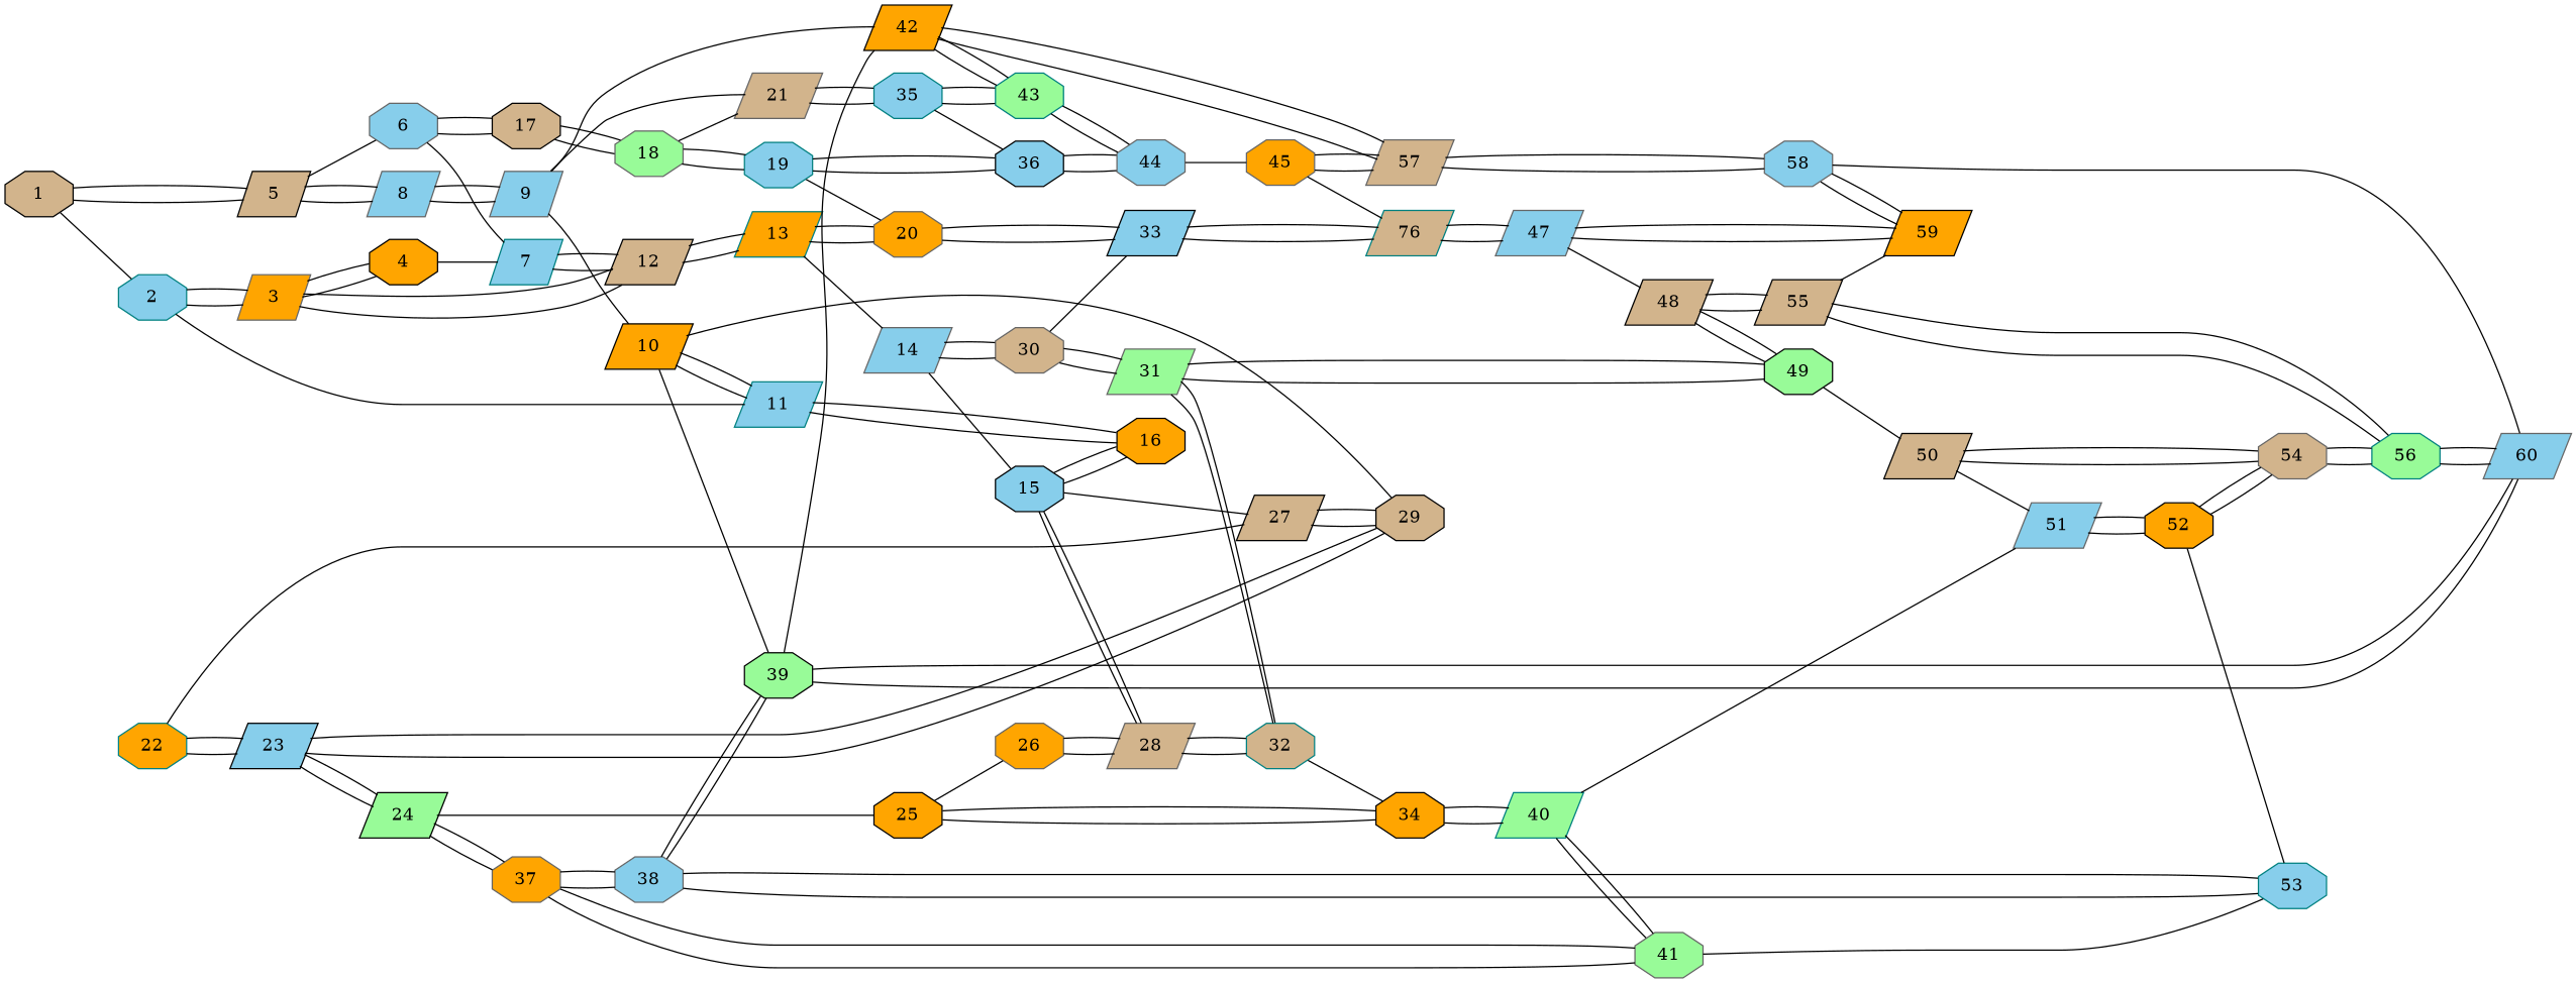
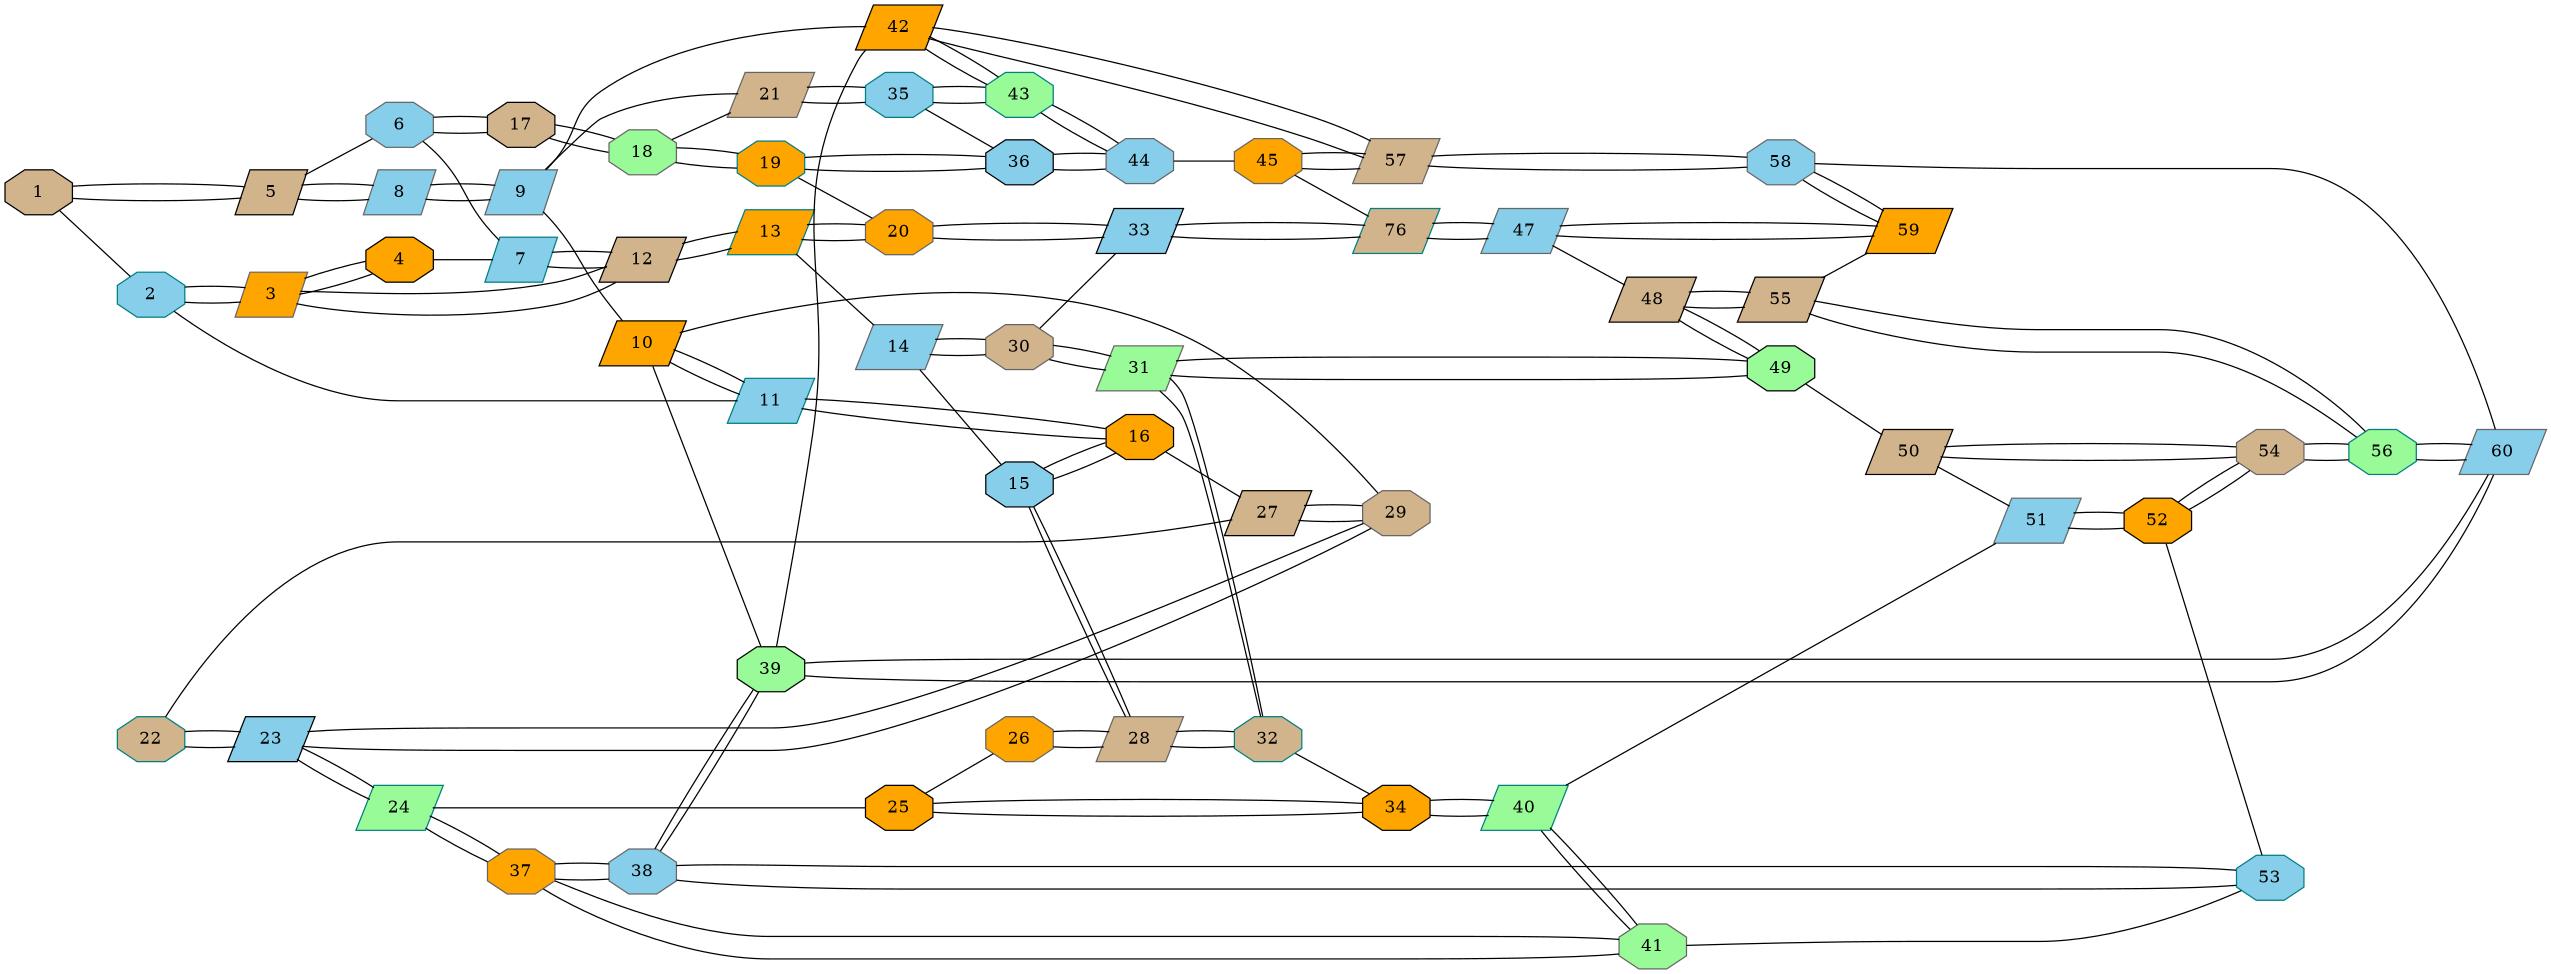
  graph {
    rankdir=LR
    node [color=gray40 fillcolor=skyblue shape=octagon style=filled]
    1 [color=black fillcolor=tan]
    2 [color=teal]
    5 [color=black fillcolor=tan shape=parallelogram]
    3 [fillcolor=orange shape=parallelogram]
    11 [color=teal shape=parallelogram]
    6
    8 [shape=parallelogram]
    4 [color=black fillcolor=orange]
    12 [color=black fillcolor=tan shape=parallelogram]
    16 [color=black fillcolor=orange]
    7 [color=teal shape=parallelogram]
    13 [color=teal fillcolor=orange shape=parallelogram]
    17 [color=black fillcolor=tan]
    9 [shape=parallelogram]
    18 [fillcolor=palegreen]
    10 [color=black fillcolor=orange shape=parallelogram]
    21 [fillcolor=tan shape=parallelogram]
    42 [color=black fillcolor=orange shape=parallelogram]
-   29 [color=black fillcolor=tan]
+   29 [fillcolor=tan]
    39 [color=black fillcolor=palegreen]
    35 [color=teal]
    43 [color=teal fillcolor=palegreen]
    57 [fillcolor=tan shape=parallelogram]
    60 [shape=parallelogram]
    27 [color=black fillcolor=tan shape=parallelogram]
    14 [shape=parallelogram]
    20 [fillcolor=orange]
    15 [color=black]
    30 [fillcolor=tan]
    33 [color=black shape=parallelogram]
    28 [fillcolor=tan shape=parallelogram]
    31 [fillcolor=palegreen shape=parallelogram]
    32 [color=teal fillcolor=tan]
-   19 [color=teal]
+   19 [color=teal fillcolor=orange]
    36 [color=black]
    44
    n37 [color=teal fillcolor=tan label=76 shape=parallelogram]
-   22 [color=teal fillcolor=orange]
+   22 [color=teal fillcolor=tan]
    23 [color=black shape=parallelogram]
-   24 [color=black fillcolor=palegreen shape=parallelogram]
+   24 [color=teal fillcolor=palegreen shape=parallelogram]
    25 [color=black fillcolor=orange]
    37 [fillcolor=orange]
    26 [fillcolor=orange]
    34 [color=black fillcolor=orange]
    38
    41 [fillcolor=palegreen]
    40 [color=teal fillcolor=palegreen shape=parallelogram]
    49 [color=black fillcolor=palegreen]
    50 [color=black fillcolor=tan shape=parallelogram]
    47 [shape=parallelogram]
    51 [shape=parallelogram]
    45 [fillcolor=orange]
    53 [color=teal]
    52 [color=black fillcolor=orange]
    58
    48 [color=black fillcolor=tan shape=parallelogram]
    59 [color=black fillcolor=orange shape=parallelogram]
    55 [color=black fillcolor=tan shape=parallelogram]
    56 [color=teal fillcolor=palegreen]
    54 [fillcolor=tan]
    1 -- 2
    1 -- 5
    1 -- 5
    2 -- 3
    2 -- 3
    2 -- 11
    5 -- 6
    5 -- 8
    5 -- 8
    3 -- 4
    3 -- 4
    3 -- 12
    3 -- 12
    11 -- 16
    11 -- 16
    6 -- 7
    6 -- 17
    6 -- 17
    8 -- 9
    8 -- 9
    4 -- 7
    12 -- 13
    12 -- 13
-   15 -- 27
+   16 -- 27
    7 -- 12
    7 -- 12
    13 -- 14
    13 -- 20
    13 -- 20
    17 -- 18
    17 -- 18
    9 -- 10
    9 -- 21
    9 -- 42
    18 -- 21
    18 -- 19
    18 -- 19
    10 -- 11
    10 -- 11
    10 -- 29
    10 -- 39
    21 -- 35
    21 -- 35
    42 -- 43
    42 -- 43
    42 -- 57
    42 -- 57
    39 -- 42
    39 -- 60
    39 -- 60
    35 -- 43
    35 -- 43
    35 -- 36
    43 -- 44
    43 -- 44
    57 -- 58
    57 -- 58
    27 -- 29
    27 -- 29
    14 -- 15
    14 -- 30
    14 -- 30
    20 -- 33
    20 -- 33
    15 -- 16
    15 -- 16
    15 -- 28
    15 -- 28
    30 -- 33
    30 -- 31
    30 -- 31
    33 -- n37
    33 -- n37
    28 -- 32
    28 -- 32
    31 -- 32
    31 -- 32
    31 -- 49
    31 -- 49
    32 -- 34
    19 -- 20
    19 -- 36
    19 -- 36
    36 -- 44
    36 -- 44
    44 -- 45
    n37 -- 47
    n37 -- 47
    22 -- 27
    22 -- 23
    22 -- 23
    23 -- 29
    23 -- 29
    23 -- 24
    23 -- 24
    24 -- 25
    24 -- 37
    24 -- 37
    25 -- 26
    25 -- 34
    25 -- 34
    37 -- 38
    37 -- 38
    37 -- 41
    37 -- 41
    26 -- 28
    26 -- 28
    34 -- 40
    34 -- 40
    38 -- 39
    38 -- 39
    38 -- 53
    38 -- 53
    41 -- 53
    40 -- 41
    40 -- 41
    40 -- 51
    49 -- 50
    50 -- 51
    50 -- 54
    50 -- 54
    47 -- 48
    47 -- 59
    47 -- 59
    51 -- 52
    51 -- 52
    45 -- 57
    45 -- 57
    45 -- n37
    52 -- 53
    52 -- 54
    52 -- 54
    58 -- 60
    58 -- 59
    58 -- 59
    48 -- 49
    48 -- 49
    48 -- 55
    48 -- 55
    55 -- 59
    55 -- 56
    55 -- 56
    56 -- 60
    56 -- 60
    54 -- 56
    54 -- 56
  }
